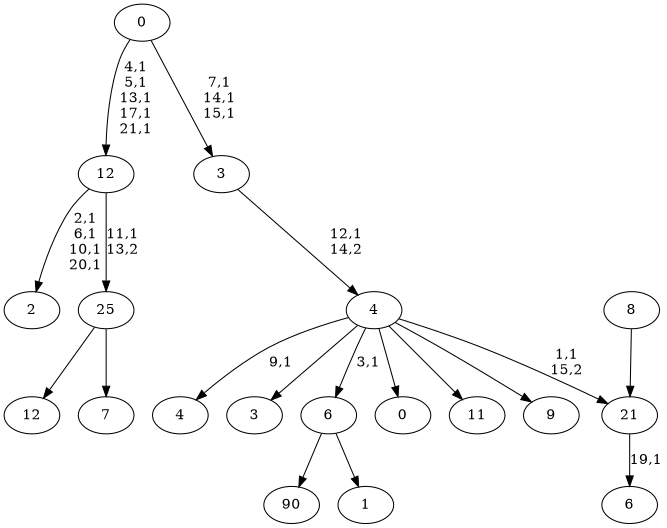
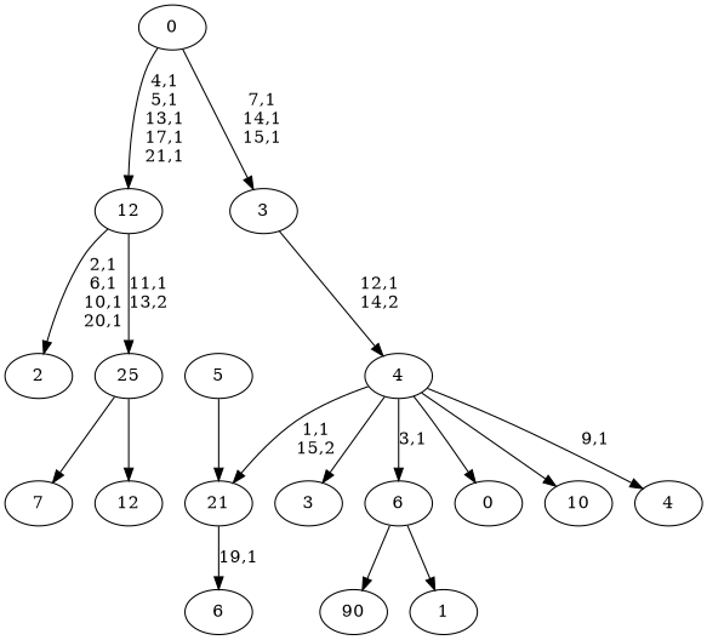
  digraph {
    n1 [label=12]
-   n2 [label=11]
+   n2 [label=10]
    n3 [label=90]
-   n4 [label=9]
    n5 [label=7]
    25
    n7 [label=6]
-   n8 [label=8]
+   n8 [label=5]
    21
    n10 [label=4]
    n11 [label=3]
    n12 [label=2]
    12
    n14 [label=1]
    6
    n16 [label=0]
    4
    3
    0
    25 -> n1
    25 -> n5
    n8 -> 21
    21 -> n7 [label="19,1"]
    12 -> 25 [label="11,1\n13,2"]
    12 -> n12 [label="2,1\n6,1\n10,1\n20,1"]
    6 -> n3
    6 -> n14
    4 -> n2
-   4 -> n4
    4 -> 21 [label="1,1\n15,2"]
    4 -> n10 [label="9,1"]
    4 -> n11
    4 -> 6 [label="3,1"]
    4 -> n16
    3 -> 4 [label="12,1\n14,2"]
    0 -> 12 [label="4,1\n5,1\n13,1\n17,1\n21,1"]
    0 -> 3 [label="7,1\n14,1\n15,1"]
  }
